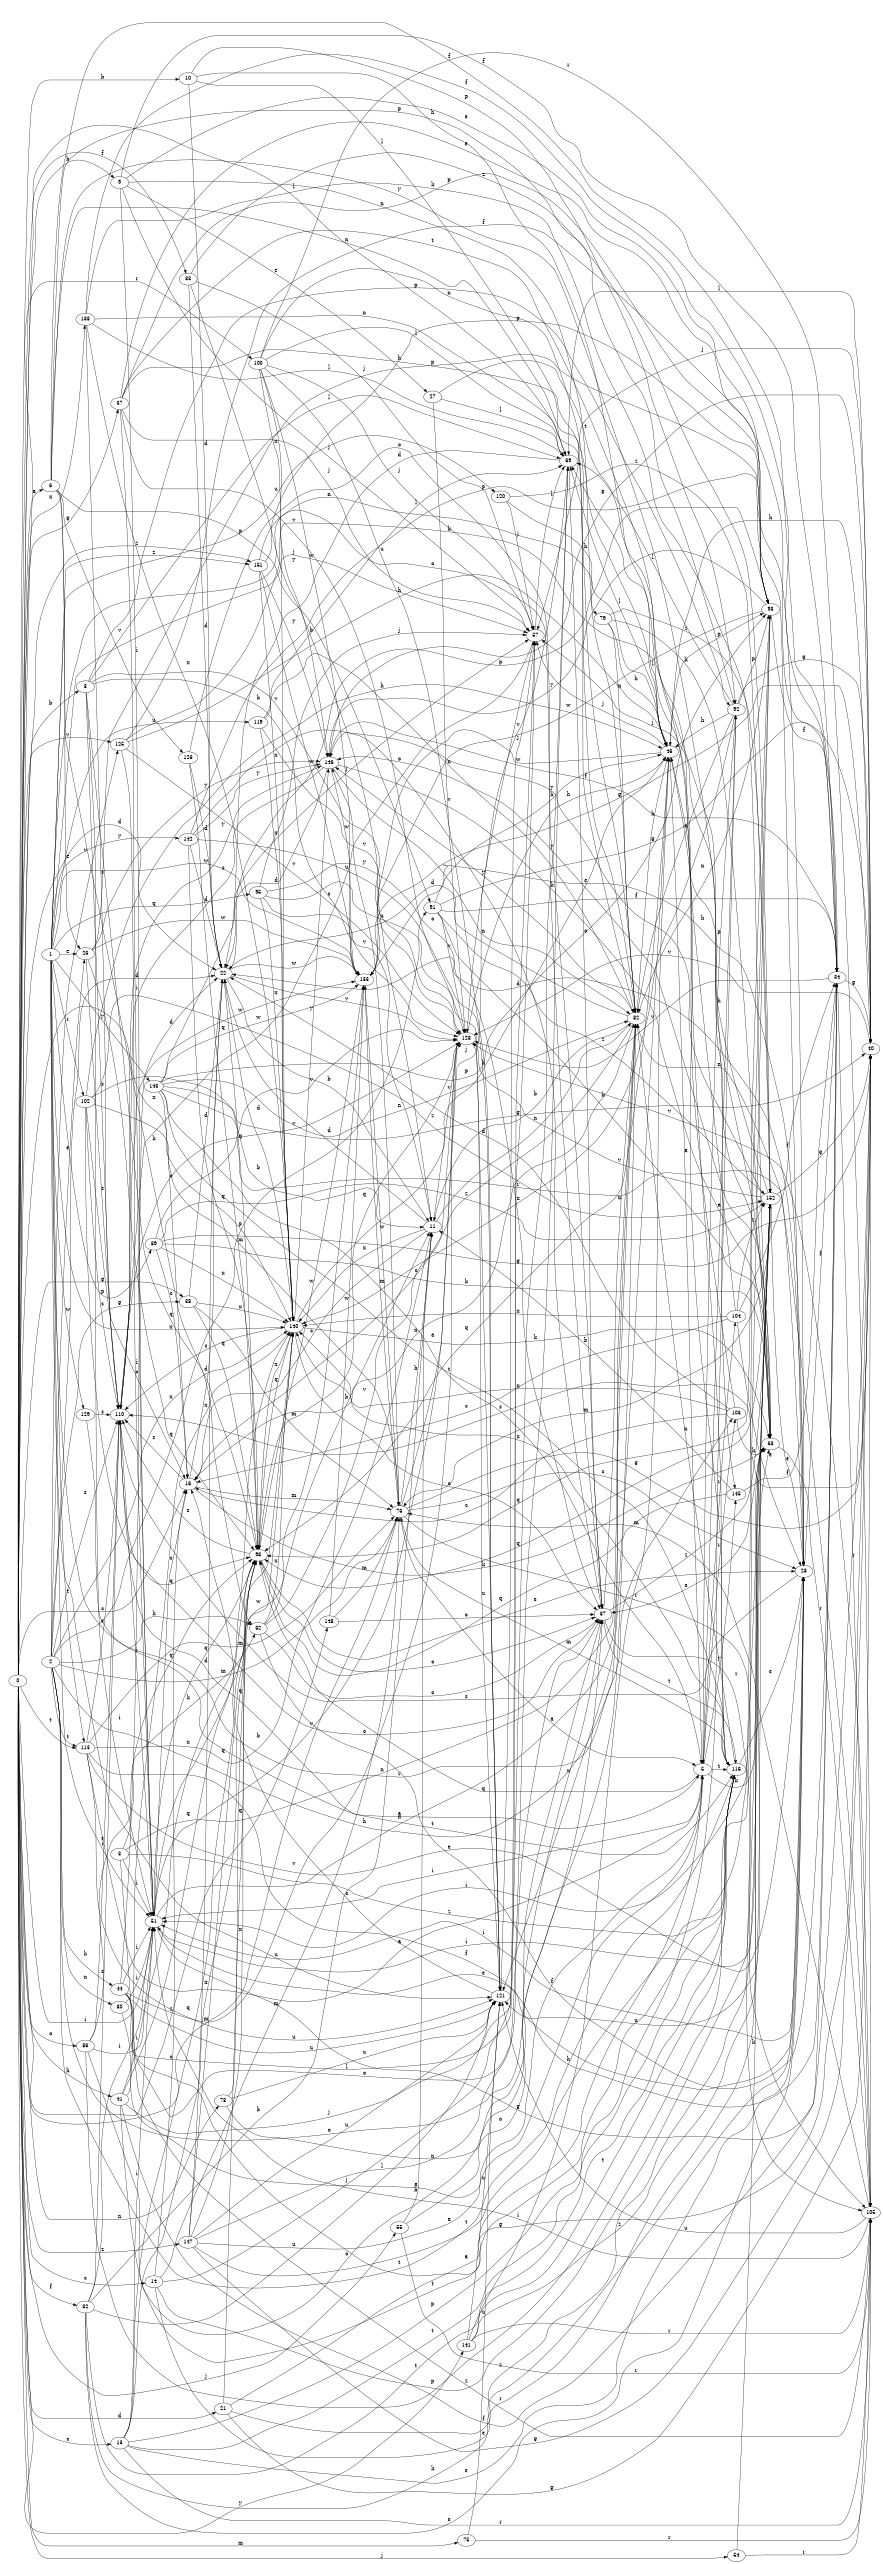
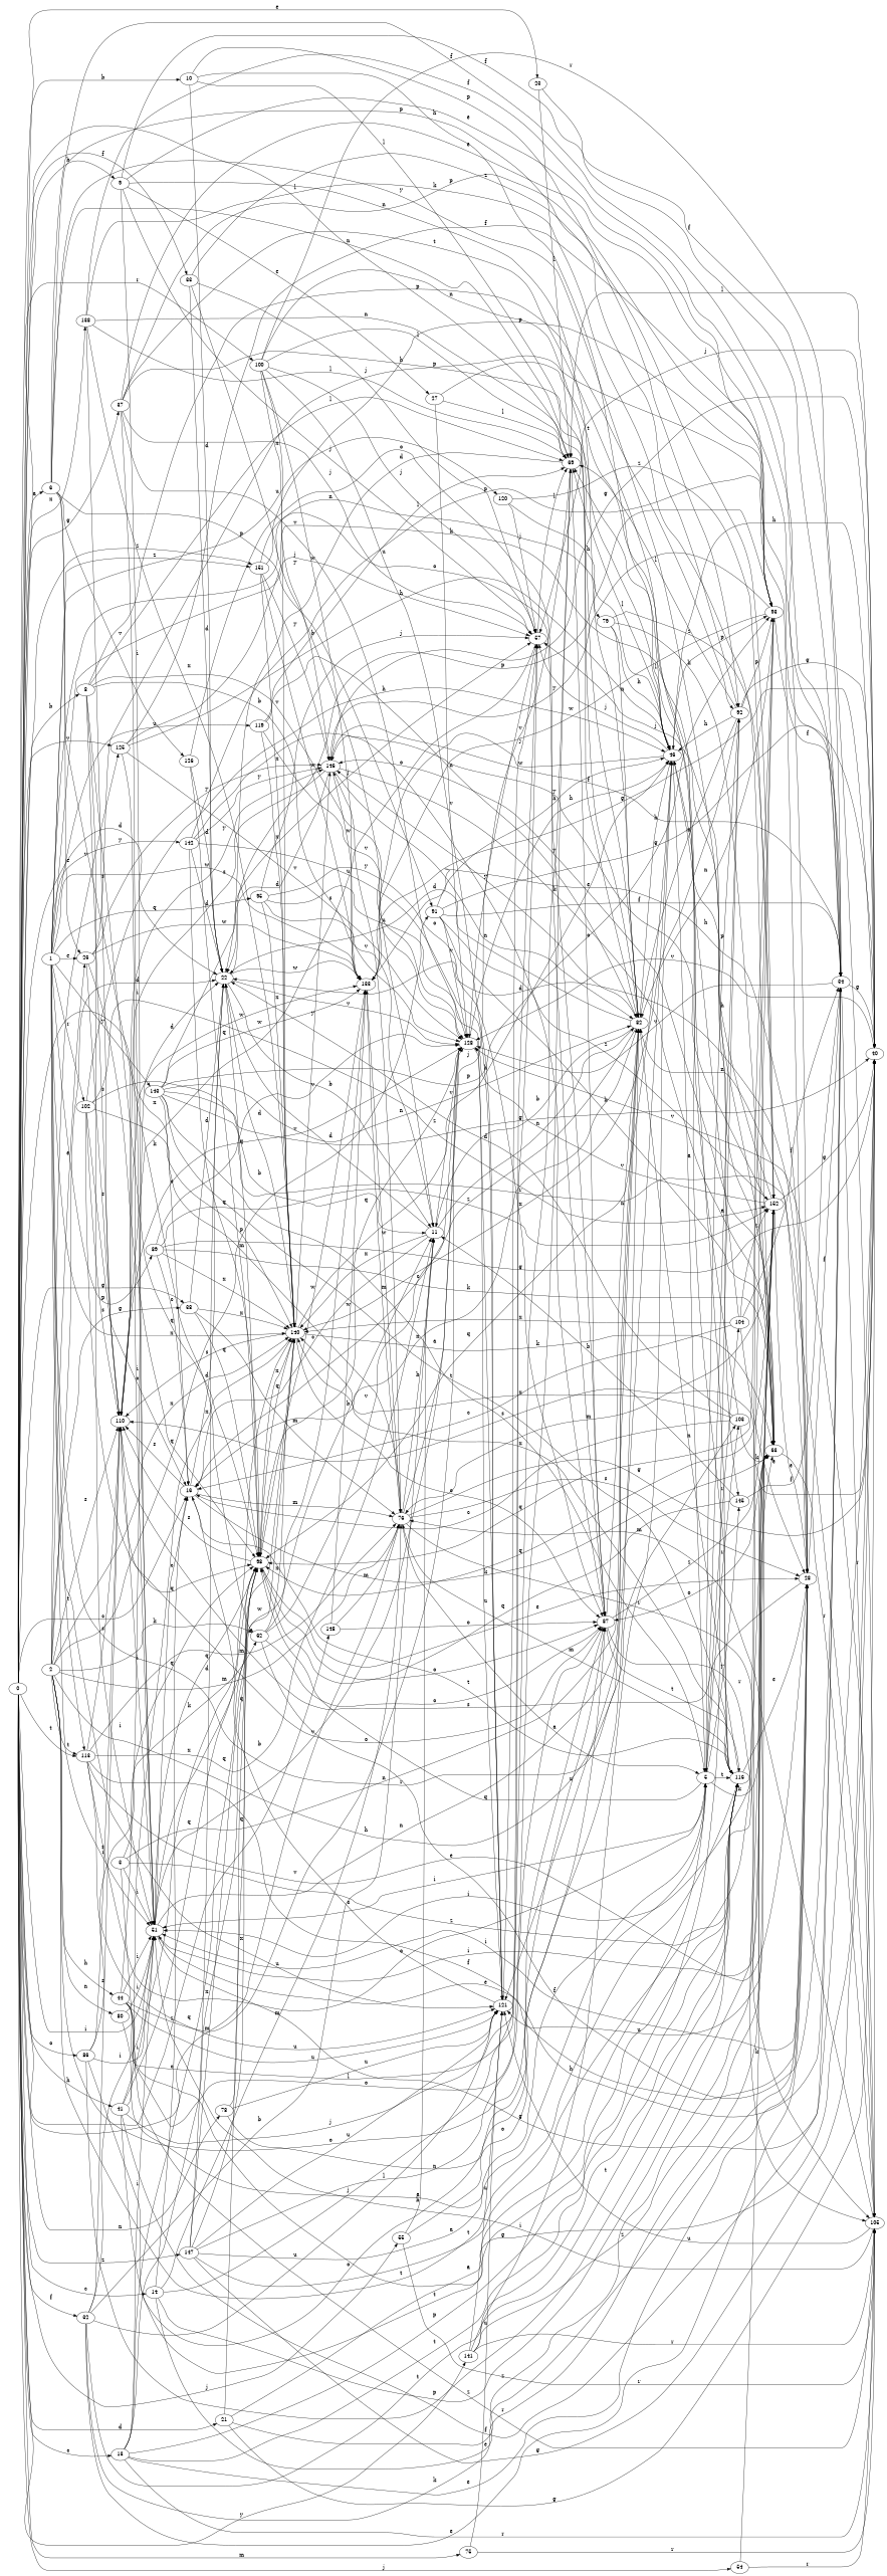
  strict digraph {
    rankdir=LR
    n1 [label=6]
    0
    8
    9
    10
    13
    14
    16
    21
    22
+   23
    32
    33
    37
    38
    41
    51
    54
    55
    69
    75
    76
    78
    86
    100
    113
    125
    138
    140
    141
    147
    148
    151
    26
    62
    91
    82
    34
    92
    126
    145
    110
    98
    11
    128
    57
    27
    28
    46
    116
    105
    152
    63
    40
    5
    133
    93
    121
    87
    146
    1
    79
    89
    95
    102
    103
    119
    120
-   129
    142
    143
    2
    44
    80
    3
    104
    n1 -> 26 [label=e]
    n1 -> 62 [label=k]
    n1 -> 91 [label=p]
    n1 -> 82 [label=n]
    n1 -> 34 [label=f]
    n1 -> 92 [label=p]
    n1 -> 126 [label=v]
    n1 -> 145 [label=y]
    0 -> n1 [label=a]
    0 -> 8 [label=b]
    0 -> 9 [label=b]
    0 -> 10 [label=b]
    0 -> 13 [label=c]
    0 -> 14 [label=c]
    0 -> 16 [label=c]
    0 -> 21 [label=d]
    0 -> 22 [label=d]
+   0 -> 23 [label=e]
    0 -> 32 [label=f]
    0 -> 33 [label=f]
    0 -> 37 [label=g]
    0 -> 38 [label=g]
    0 -> 41 [label=h]
    0 -> 51 [label=i]
    0 -> 54 [label=j]
    0 -> 55 [label=j]
    0 -> 69 [label=l]
    0 -> 75 [label=m]
    0 -> 76 [label=m]
    0 -> 78 [label=n]
    0 -> 86 [label=o]
    0 -> 100 [label=r]
    0 -> 113 [label=t]
    0 -> 125 [label=v]
    0 -> 138 [label=x]
    0 -> 140 [label=x]
    0 -> 141 [label=y]
    0 -> 147 [label=z]
    0 -> 148 [label=z]
    0 -> 151 [label=z]
    8 -> 51 [label=i]
    8 -> 69 [label=l]
    8 -> 92 [label=p]
    8 -> 110 [label=s]
    8 -> 98 [label=q]
    8 -> 11 [label=b]
    8 -> 128 [label=v]
    9 -> 51 [label=i]
    9 -> 82 [label=n]
    9 -> 34 [label=f]
    9 -> 57 [label=j]
    9 -> 27 [label=e]
    9 -> 28 [label=e]
    10 -> 22 [label=d]
    10 -> 69 [label=l]
    10 -> 92 [label=p]
    10 -> 46 [label=h]
    13 -> 51 [label=i]
    13 -> 140 [label=x]
    13 -> 92 [label=p]
    13 -> 98 [label=q]
    13 -> 28 [label=e]
    13 -> 116 [label=t]
    13 -> 105 [label=r]
    14 -> 16 [label=c]
    14 -> 76 [label=m]
    14 -> 57 [label=j]
    14 -> 28 [label=e]
    14 -> 152 [label=z]
    16 -> 22 [label=d]
    16 -> 76 [label=m]
    16 -> 82 [label=n]
    16 -> 110 [label=s]
    16 -> 63 [label=k]
    21 -> 98 [label=q]
    21 -> 152 [label=z]
    21 -> 40 [label=g]
    21 -> 5 [label=a]
    22 -> 98 [label=q]
    22 -> 11 [label=b]
    22 -> 128 [label=v]
    22 -> 133 [label=w]
    22 -> 93 [label=p]
+   23 -> 69 [label=l]
+   23 -> 34 [label=f]
    32 -> 51 [label=i]
    32 -> 110 [label=s]
    32 -> 11 [label=b]
    32 -> 28 [label=e]
    32 -> 116 [label=t]
    32 -> 63 [label=k]
    32 -> 121 [label=u]
    33 -> 22 [label=d]
    33 -> 11 [label=b]
    33 -> 57 [label=j]
    33 -> 152 [label=z]
    37 -> 51 [label=i]
    37 -> 128 [label=v]
    37 -> 57 [label=j]
    37 -> 28 [label=e]
    37 -> 46 [label=h]
    37 -> 116 [label=t]
    37 -> 93 [label=p]
    38 -> 22 [label=d]
    38 -> 76 [label=m]
    38 -> 140 [label=x]
    38 -> 98 [label=q]
    41 -> 51 [label=i]
    41 -> 140 [label=x]
    41 -> 34 [label=f]
    41 -> 98 [label=q]
    41 -> 57 [label=j]
    41 -> 116 [label=t]
    51 -> 16 [label=c]
    51 -> 82 [label=n]
    51 -> 98 [label=q]
    51 -> 128 [label=v]
    51 -> 28 [label=e]
    51 -> 40 [label=g]
    51 -> 133 [label=w]
    54 -> 105 [label=r]
    54 -> 63 [label=k]
    55 -> 11 [label=b]
    55 -> 105 [label=r]
    55 -> 87 [label=o]
    69 -> 22 [label=d]
    69 -> 128 [label=v]
    69 -> 87 [label=o]
    75 -> 105 [label=r]
    75 -> 121 [label=u]
    76 -> 11 [label=b]
    76 -> 57 [label=j]
    76 -> 28 [label=s]
    76 -> 105 [label=r]
    76 -> 40 [label=g]
    76 -> 5 [label=a]
    76 -> 133 [label=w]
    76 -> 146 [label=y]
    78 -> 82 [label=n]
    78 -> 98 [label=q]
    78 -> 121 [label=u]
    86 -> 140 [label=x]
    86 -> 110 [label=s]
    86 -> 98 [label=q]
    86 -> 93 [label=p]
    86 -> 87 [label=o]
    100 -> 69 [label=l]
    100 -> 140 [label=x]
    100 -> 82 [label=n]
    100 -> 57 [label=j]
    100 -> 105 [label=r]
    100 -> 133 [label=w]
    100 -> 121 [label=u]
    100 -> 146 [label=y]
    113 -> 76 [label=m]
    113 -> 34 [label=f]
    113 -> 110 [label=s]
    113 -> 11 [label=b]
    113 -> 28 [label=e]
-   113 -> 5 [label=a]
+   113 -> 5 [label=o]
    113 -> 121 [label=u]
    125 -> 51 [label=i]
    125 -> 34 [label=f]
    125 -> 128 [label=v]
    125 -> 46 [label=h]
    125 -> 63 [label=k]
    138 -> 69 [label=l]
    138 -> 140 [label=x]
    138 -> 82 [label=n]
    138 -> 34 [label=f]
    138 -> 110 [label=s]
    138 -> 63 [label=k]
    140 -> 22 [label=d]
    140 -> 110 [label=s]
    140 -> 98 [label=q]
    140 -> 46 [label=h]
    140 -> 63 [label=k]
    140 -> 87 [label=o]
    140 -> 146 [label=y]
    141 -> 46 [label=h]
    141 -> 116 [label=t]
    141 -> 105 [label=r]
    141 -> 152 [label=z]
    141 -> 121 [label=u]
    147 -> 22 [label=d]
    147 -> 69 [label=l]
    147 -> 140 [label=x]
    147 -> 98 [label=q]
    147 -> 116 [label=t]
    147 -> 40 [label=g]
    147 -> 5 [label=a]
    147 -> 121 [label=u]
    148 -> 76 [label=m]
    148 -> 133 [label=w]
    148 -> 87 [label=o]
    151 -> 140 [label=x]
    151 -> 133 [label=w]
    151 -> 93 [label=p]
    151 -> 87 [label=o]
    151 -> 146 [label=y]
    26 -> 110 [label=s]
    26 -> 98 [label=q]
    26 -> 133 [label=w]
    26 -> 93 [label=p]
    26 -> 146 [label=y]
    62 -> 140 [label=x]
    62 -> 34 [label=f]
    62 -> 11 [label=b]
    62 -> 128 [label=v]
    62 -> 87 [label=o]
    91 -> 34 [label=f]
    91 -> 128 [label=v]
    91 -> 46 [label=h]
    91 -> 152 [label=z]
    91 -> 63 [label=k]
    91 -> 40 [label=g]
    82 -> 16 [label=c]
    82 -> 22 [label=d]
    82 -> 11 [label=b]
    82 -> 46 [label=h]
    82 -> 121 [label=u]
    82 -> 146 [label=y]
    34 -> 128 [label=v]
    34 -> 105 [label=r]
    34 -> 40 [label=g]
    92 -> 69 [label=l]
    92 -> 140 [label=x]
    92 -> 82 [label=n]
    92 -> 46 [label=h]
    92 -> 40 [label=g]
    92 -> 5 [label=a]
    92 -> 93 [label=p]
    126 -> 22 [label=d]
    126 -> 98 [label=q]
    126 -> 87 [label=o]
    145 -> 34 [label=f]
    145 -> 98 [label=q]
    145 -> 11 [label=b]
    110 -> 51 [label=i]
    110 -> 128 [label=v]
-   110 -> 116 [label=t]
+   16 -> 116 [label=t]
    110 -> 133 [label=w]
    110 -> 87 [label=o]
    110 -> 146 [label=y]
    98 -> 140 [label=x]
    98 -> 110 [label=s]
    98 -> 28 [label=e]
    98 -> 133 [label=w]
    98 -> 87 [label=o]
    11 -> 16 [label=c]
    11 -> 22 [label=d]
    11 -> 140 [label=x]
    11 -> 82 [label=n]
    11 -> 128 [label=v]
    128 -> 98 [label=q]
    128 -> 46 [label=h]
    128 -> 121 [label=u]
    57 -> 69 [label=l]
    57 -> 110 [label=s]
    27 -> 69 [label=l]
    27 -> 128 [label=v]
    27 -> 116 [label=t]
    28 -> 22 [label=d]
    28 -> 51 [label=i]
    28 -> 82 [label=n]
    28 -> 34 [label=f]
    28 -> 110 [label=s]
    46 -> 69 [label=l]
    46 -> 98 [label=q]
    46 -> 57 [label=j]
    46 -> 5 [label=a]
    46 -> 133 [label=w]
    46 -> 93 [label=p]
    116 -> 76 [label=m]
    116 -> 140 [label=x]
    116 -> 82 [label=n]
    116 -> 28 [label=e]
    105 -> 51 [label=i]
    105 -> 76 [label=m]
    105 -> 128 [label=v]
    105 -> 121 [label=u]
    152 -> 76 [label=m]
    152 -> 98 [label=q]
    152 -> 128 [label=v]
    152 -> 28 [label=e]
    152 -> 46 [label=h]
    152 -> 40 [label=g]
    152 -> 146 [label=y]
    63 -> 51 [label=i]
    63 -> 57 [label=j]
    63 -> 105 [label=r]
    63 -> 121 [label=u]
    63 -> 87 [label=o]
    63 -> 146 [label=y]
    40 -> 69 [label=l]
    40 -> 110 [label=s]
    40 -> 128 [label=v]
    40 -> 57 [label=j]
    40 -> 46 [label=h]
    5 -> 51 [label=i]
    5 -> 92 [label=p]
    5 -> 145 [label=y]
    5 -> 98 [label=q]
    5 -> 116 [label=t]
    5 -> 63 [label=k]
    5 -> 103 [label=r]
    5 -> 104 [label=r]
    133 -> 76 [label=m]
    133 -> 28 [label=e]
    133 -> 40 [label=g]
    93 -> 51 [label=i]
    93 -> 82 [label=n]
    93 -> 34 [label=f]
    93 -> 98 [label=q]
    93 -> 133 [label=w]
    93 -> 146 [label=y]
    121 -> 16 [label=c]
    121 -> 57 [label=j]
    87 -> 82 [label=n]
    87 -> 116 [label=t]
    87 -> 105 [label=r]
    87 -> 152 [label=z]
    146 -> 22 [label=d]
    146 -> 82 [label=n]
    146 -> 34 [label=f]
    146 -> 110 [label=s]
    146 -> 63 [label=k]
    146 -> 40 [label=g]
    146 -> 133 [label=w]
    1 -> 51 [label=i]
    1 -> 113 [label=t]
    1 -> 140 [label=x]
    1 -> 151 [label=z]
    1 -> 26 [label=e]
    1 -> 57 [label=j]
    1 -> 133 [label=w]
    1 -> 121 [label=u]
    1 -> 79 [label=n]
    1 -> 89 [label=p]
    1 -> 95 [label=q]
    1 -> 102 [label=r]
    1 -> 103 [label=r]
    1 -> 119 [label=u]
    1 -> 120 [label=u]
-   1 -> 129 [label=w]
    1 -> 142 [label=y]
    1 -> 143 [label=y]
    79 -> 82 [label=n]
    79 -> 46 [label=h]
    79 -> 152 [label=z]
    79 -> 63 [label=k]
    89 -> 16 [label=c]
    89 -> 140 [label=x]
    89 -> 128 [label=v]
    89 -> 152 [label=z]
    89 -> 63 [label=k]
    89 -> 40 [label=g]
    95 -> 140 [label=x]
    95 -> 128 [label=v]
    95 -> 57 [label=j]
    95 -> 121 [label=u]
    95 -> 87 [label=o]
    102 -> 16 [label=c]
    102 -> 76 [label=m]
    102 -> 110 [label=s]
    102 -> 98 [label=q]
    102 -> 11 [label=b]
    102 -> 46 [label=h]
    102 -> 152 [label=z]
    103 -> 16 [label=c]
    103 -> 22 [label=d]
    103 -> 69 [label=l]
    103 -> 140 [label=x]
    103 -> 63 [label=k]
    119 -> 69 [label=l]
    119 -> 140 [label=x]
    119 -> 82 [label=n]
    119 -> 128 [label=v]
    120 -> 57 [label=j]
    120 -> 46 [label=h]
    120 -> 152 [label=z]
-   129 -> 110 [label=s]
-   129 -> 5 [label=a]
    142 -> 22 [label=d]
    142 -> 98 [label=q]
    142 -> 93 [label=p]
    142 -> 121 [label=u]
    142 -> 87 [label=o]
    142 -> 146 [label=y]
    143 -> 16 [label=c]
    143 -> 82 [label=n]
    143 -> 57 [label=j]
    143 -> 116 [label=t]
    143 -> 105 [label=r]
    143 -> 40 [label=g]
    143 -> 5 [label=a]
    143 -> 133 [label=w]
    143 -> 93 [label=p]
    2 -> 22 [label=d]
    2 -> 38 [label=g]
    2 -> 76 [label=m]
    2 -> 113 [label=t]
    2 -> 125 [label=v]
    2 -> 140 [label=x]
    2 -> 26 [label=e]
    2 -> 62 [label=k]
    2 -> 91 [label=p]
    2 -> 110 [label=s]
    2 -> 46 [label=h]
    2 -> 116 [label=t]
    2 -> 87 [label=o]
    2 -> 44 [label=h]
    2 -> 80 [label=n]
    44 -> 22 [label=d]
    44 -> 51 [label=i]
    44 -> 69 [label=l]
    44 -> 128 [label=v]
    44 -> 105 [label=r]
    44 -> 121 [label=u]
    44 -> 87 [label=o]
    80 -> 51 [label=i]
    80 -> 5 [label=a]
    3 -> 51 [label=i]
    3 -> 62 [label=k]
    3 -> 82 [label=n]
    3 -> 152 [label=z]
    3 -> 40 [label=g]
    104 -> 16 [label=c]
    104 -> 140 [label=x]
    104 -> 34 [label=f]
    104 -> 28 [label=e]
    104 -> 46 [label=h]
    104 -> 152 [label=z]
  }
